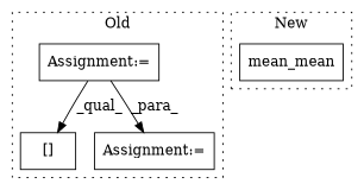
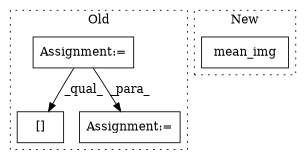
  digraph {
    node [a=7 shape=box]
    n1 [a=2 l="11,1" label="[]" s="691,708"]
    n2 [l=2 label="Assignment:=" s=392]
    n3 [l=1 label="Assignment:=" s=1179]
-   n4 [a=32 l="9,1" label=mean_mean s="1390,1416"]
+   n4 [a=32 l="9,1" label=mean_img s="1390,1416"]
    subgraph cluster_1 {
      label=Old
      style=dotted
      n1
      n2
      n3
    }
    subgraph cluster_2 {
      label=New
      style=dotted
      n4
    }
    n2 -> n1 [label=_qual_]
    n2 -> n3 [label=_para_]
  }
